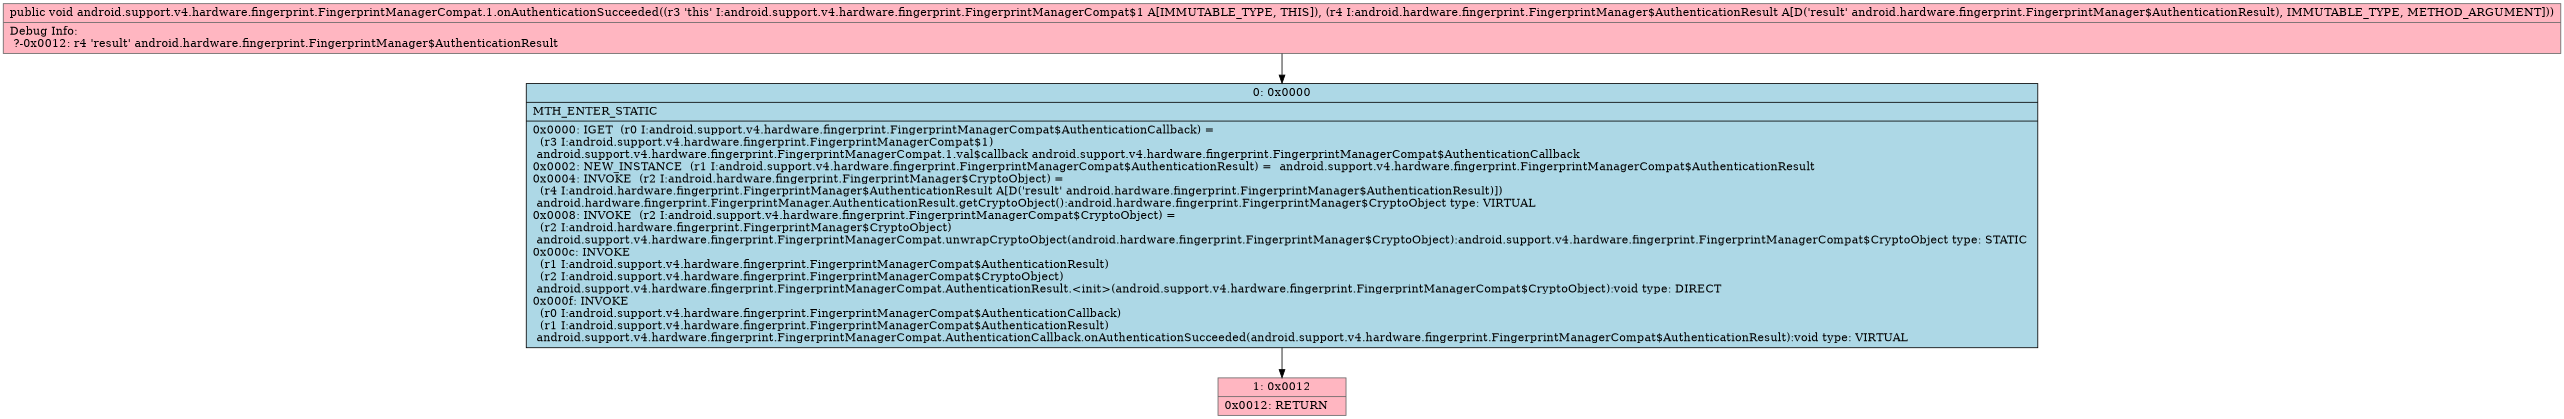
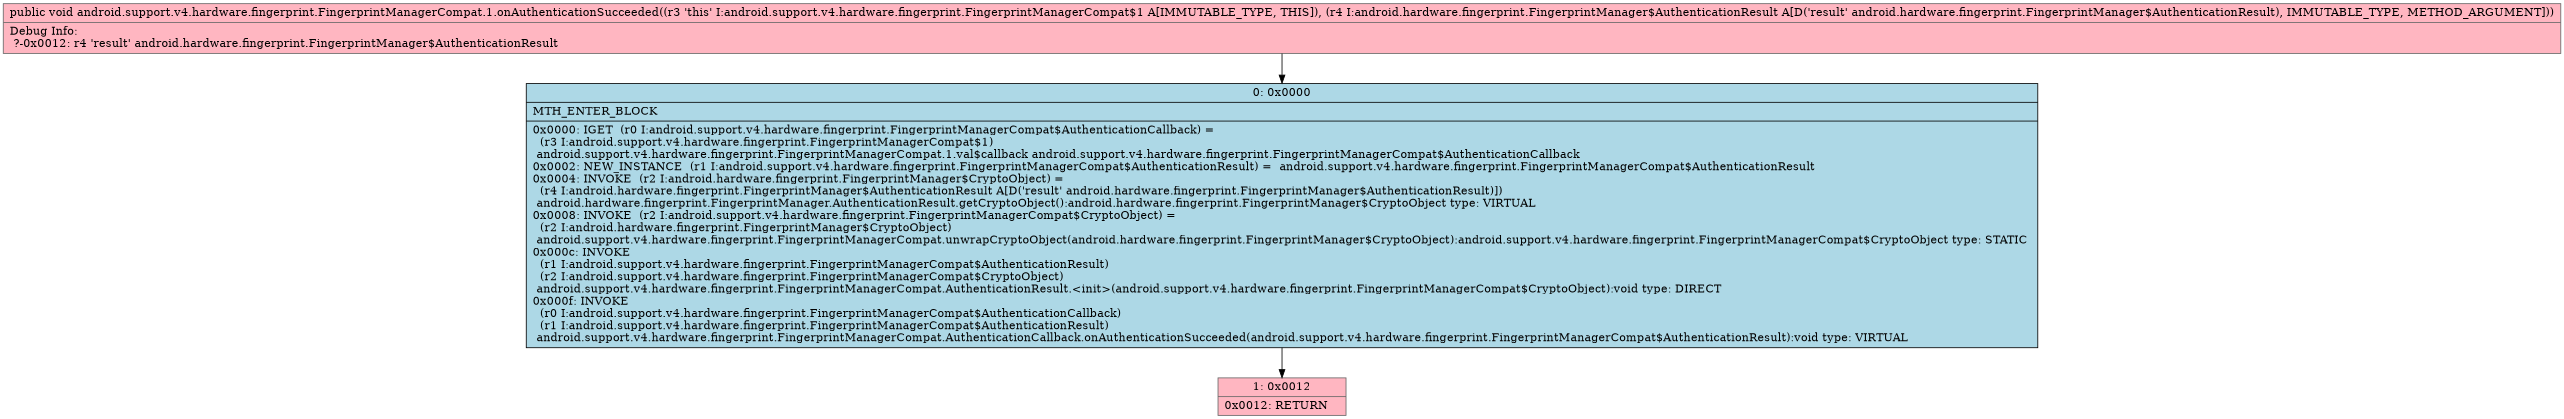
  digraph {
    node [shape=record style=filled fillcolor=lightpink color=gray40]
-   n1 [label="{0\:\ 0x0000|MTH_ENTER_STATIC\l|0x0000: IGET  (r0 I:android.support.v4.hardware.fingerprint.FingerprintManagerCompat$AuthenticationCallback) = \l  (r3 I:android.support.v4.hardware.fingerprint.FingerprintManagerCompat$1)\l android.support.v4.hardware.fingerprint.FingerprintManagerCompat.1.val$callback android.support.v4.hardware.fingerprint.FingerprintManagerCompat$AuthenticationCallback \l0x0002: NEW_INSTANCE  (r1 I:android.support.v4.hardware.fingerprint.FingerprintManagerCompat$AuthenticationResult) =  android.support.v4.hardware.fingerprint.FingerprintManagerCompat$AuthenticationResult \l0x0004: INVOKE  (r2 I:android.hardware.fingerprint.FingerprintManager$CryptoObject) = \l  (r4 I:android.hardware.fingerprint.FingerprintManager$AuthenticationResult A[D('result' android.hardware.fingerprint.FingerprintManager$AuthenticationResult)])\l android.hardware.fingerprint.FingerprintManager.AuthenticationResult.getCryptoObject():android.hardware.fingerprint.FingerprintManager$CryptoObject type: VIRTUAL \l0x0008: INVOKE  (r2 I:android.support.v4.hardware.fingerprint.FingerprintManagerCompat$CryptoObject) = \l  (r2 I:android.hardware.fingerprint.FingerprintManager$CryptoObject)\l android.support.v4.hardware.fingerprint.FingerprintManagerCompat.unwrapCryptoObject(android.hardware.fingerprint.FingerprintManager$CryptoObject):android.support.v4.hardware.fingerprint.FingerprintManagerCompat$CryptoObject type: STATIC \l0x000c: INVOKE  \l  (r1 I:android.support.v4.hardware.fingerprint.FingerprintManagerCompat$AuthenticationResult)\l  (r2 I:android.support.v4.hardware.fingerprint.FingerprintManagerCompat$CryptoObject)\l android.support.v4.hardware.fingerprint.FingerprintManagerCompat.AuthenticationResult.\<init\>(android.support.v4.hardware.fingerprint.FingerprintManagerCompat$CryptoObject):void type: DIRECT \l0x000f: INVOKE  \l  (r0 I:android.support.v4.hardware.fingerprint.FingerprintManagerCompat$AuthenticationCallback)\l  (r1 I:android.support.v4.hardware.fingerprint.FingerprintManagerCompat$AuthenticationResult)\l android.support.v4.hardware.fingerprint.FingerprintManagerCompat.AuthenticationCallback.onAuthenticationSucceeded(android.support.v4.hardware.fingerprint.FingerprintManagerCompat$AuthenticationResult):void type: VIRTUAL \l}" fillcolor=lightblue color=black]
+   n1 [label="{0\:\ 0x0000|MTH_ENTER_BLOCK\l|0x0000: IGET  (r0 I:android.support.v4.hardware.fingerprint.FingerprintManagerCompat$AuthenticationCallback) = \l  (r3 I:android.support.v4.hardware.fingerprint.FingerprintManagerCompat$1)\l android.support.v4.hardware.fingerprint.FingerprintManagerCompat.1.val$callback android.support.v4.hardware.fingerprint.FingerprintManagerCompat$AuthenticationCallback \l0x0002: NEW_INSTANCE  (r1 I:android.support.v4.hardware.fingerprint.FingerprintManagerCompat$AuthenticationResult) =  android.support.v4.hardware.fingerprint.FingerprintManagerCompat$AuthenticationResult \l0x0004: INVOKE  (r2 I:android.hardware.fingerprint.FingerprintManager$CryptoObject) = \l  (r4 I:android.hardware.fingerprint.FingerprintManager$AuthenticationResult A[D('result' android.hardware.fingerprint.FingerprintManager$AuthenticationResult)])\l android.hardware.fingerprint.FingerprintManager.AuthenticationResult.getCryptoObject():android.hardware.fingerprint.FingerprintManager$CryptoObject type: VIRTUAL \l0x0008: INVOKE  (r2 I:android.support.v4.hardware.fingerprint.FingerprintManagerCompat$CryptoObject) = \l  (r2 I:android.hardware.fingerprint.FingerprintManager$CryptoObject)\l android.support.v4.hardware.fingerprint.FingerprintManagerCompat.unwrapCryptoObject(android.hardware.fingerprint.FingerprintManager$CryptoObject):android.support.v4.hardware.fingerprint.FingerprintManagerCompat$CryptoObject type: STATIC \l0x000c: INVOKE  \l  (r1 I:android.support.v4.hardware.fingerprint.FingerprintManagerCompat$AuthenticationResult)\l  (r2 I:android.support.v4.hardware.fingerprint.FingerprintManagerCompat$CryptoObject)\l android.support.v4.hardware.fingerprint.FingerprintManagerCompat.AuthenticationResult.\<init\>(android.support.v4.hardware.fingerprint.FingerprintManagerCompat$CryptoObject):void type: DIRECT \l0x000f: INVOKE  \l  (r0 I:android.support.v4.hardware.fingerprint.FingerprintManagerCompat$AuthenticationCallback)\l  (r1 I:android.support.v4.hardware.fingerprint.FingerprintManagerCompat$AuthenticationResult)\l android.support.v4.hardware.fingerprint.FingerprintManagerCompat.AuthenticationCallback.onAuthenticationSucceeded(android.support.v4.hardware.fingerprint.FingerprintManagerCompat$AuthenticationResult):void type: VIRTUAL \l}" fillcolor=lightblue color=black]
    n2 [label="{1\:\ 0x0012|0x0012: RETURN   \l}"]
    n3 [label="{public void android.support.v4.hardware.fingerprint.FingerprintManagerCompat.1.onAuthenticationSucceeded((r3 'this' I:android.support.v4.hardware.fingerprint.FingerprintManagerCompat$1 A[IMMUTABLE_TYPE, THIS]), (r4 I:android.hardware.fingerprint.FingerprintManager$AuthenticationResult A[D('result' android.hardware.fingerprint.FingerprintManager$AuthenticationResult), IMMUTABLE_TYPE, METHOD_ARGUMENT]))  | Debug Info:\l  ?\-0x0012: r4 'result' android.hardware.fingerprint.FingerprintManager$AuthenticationResult\l}"]
    n1 -> n2
    n3 -> n1
  }
